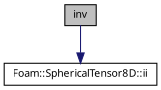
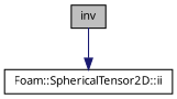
  digraph {
    rankdir=TB
    fontname="Noto Sans"
    node [color=black fontname="Noto Sans" fontsize=10 shape=record]
    n1 [fillcolor=grey75 fontcolor=black height=0.2 label=inv style=filled width=0.4]
-   n2 [height=0.2 label="Foam::SphericalTensor8D::ii" width=0.4]
+   n2 [height=0.2 label="Foam::SphericalTensor2D::ii" width=0.4]
    n1 -> n2 [color=midnightblue fontname="Noto Sans" fontsize=10 labelfontname=FreeSans labelfontsize=10 style=solid]
  }
